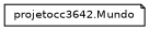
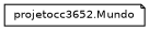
  digraph {
    rankdir=LR
-   n1 [color=black fillcolor=white fontname=Helvetica fontsize=10 height=0.2 label="projetocc3642.Mundo" shape=note style=filled width=0.4]
+   n1 [color=black fillcolor=white fontname=Helvetica fontsize=10 height=0.2 label="projetocc3652.Mundo" shape=note style=filled width=0.4]
  }
